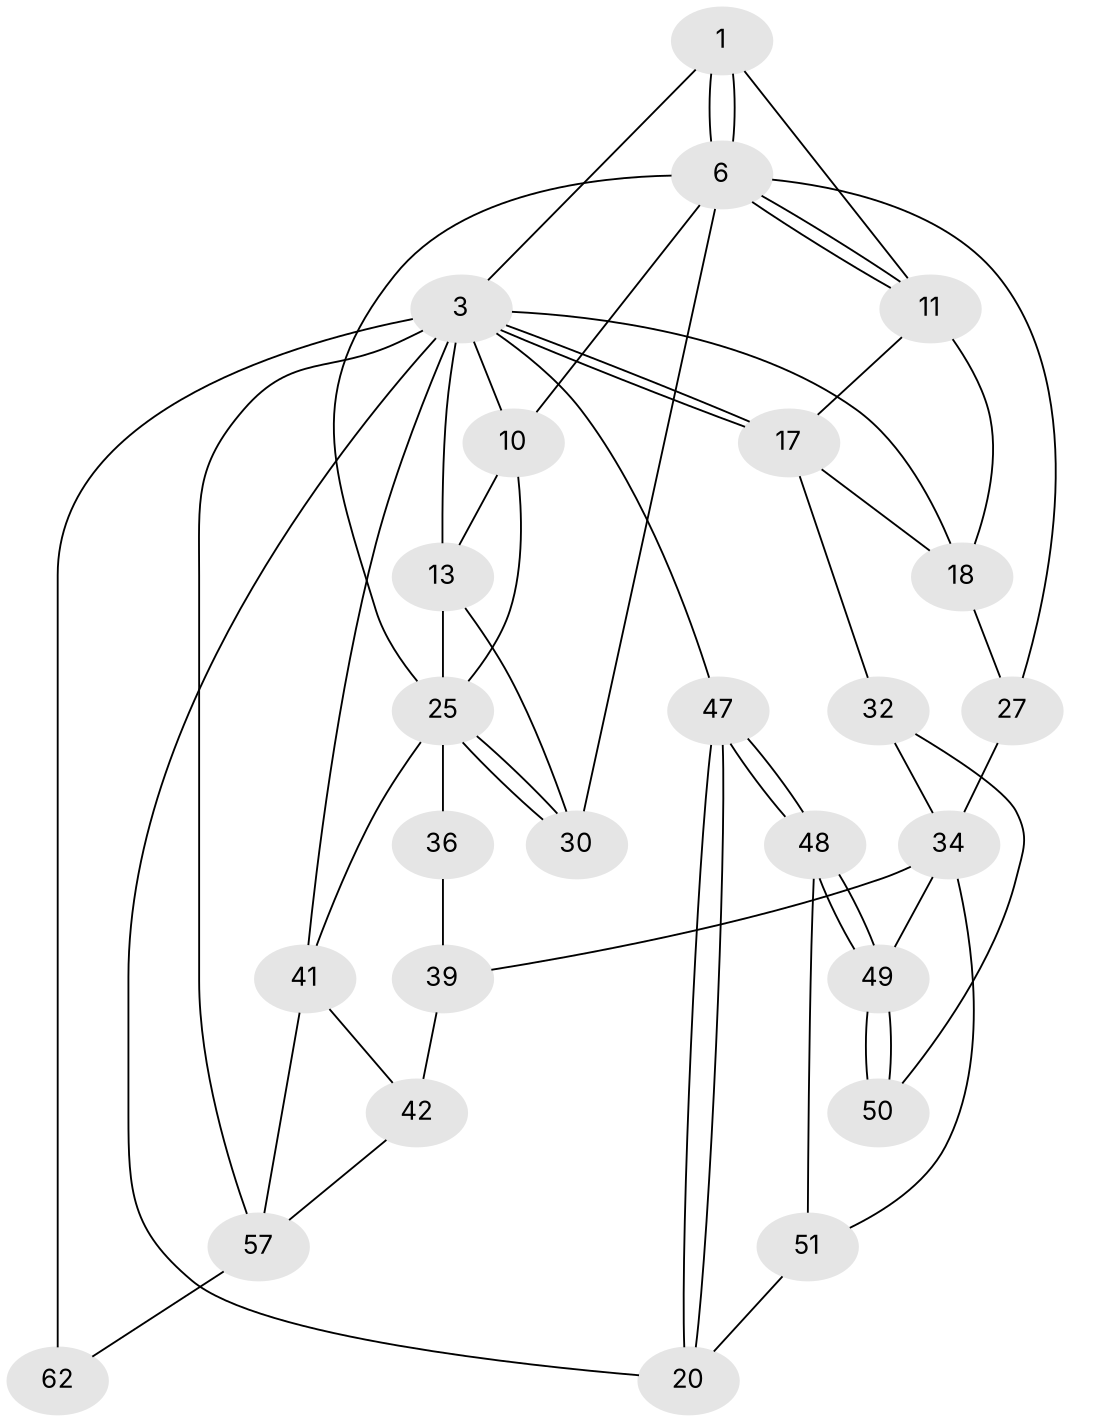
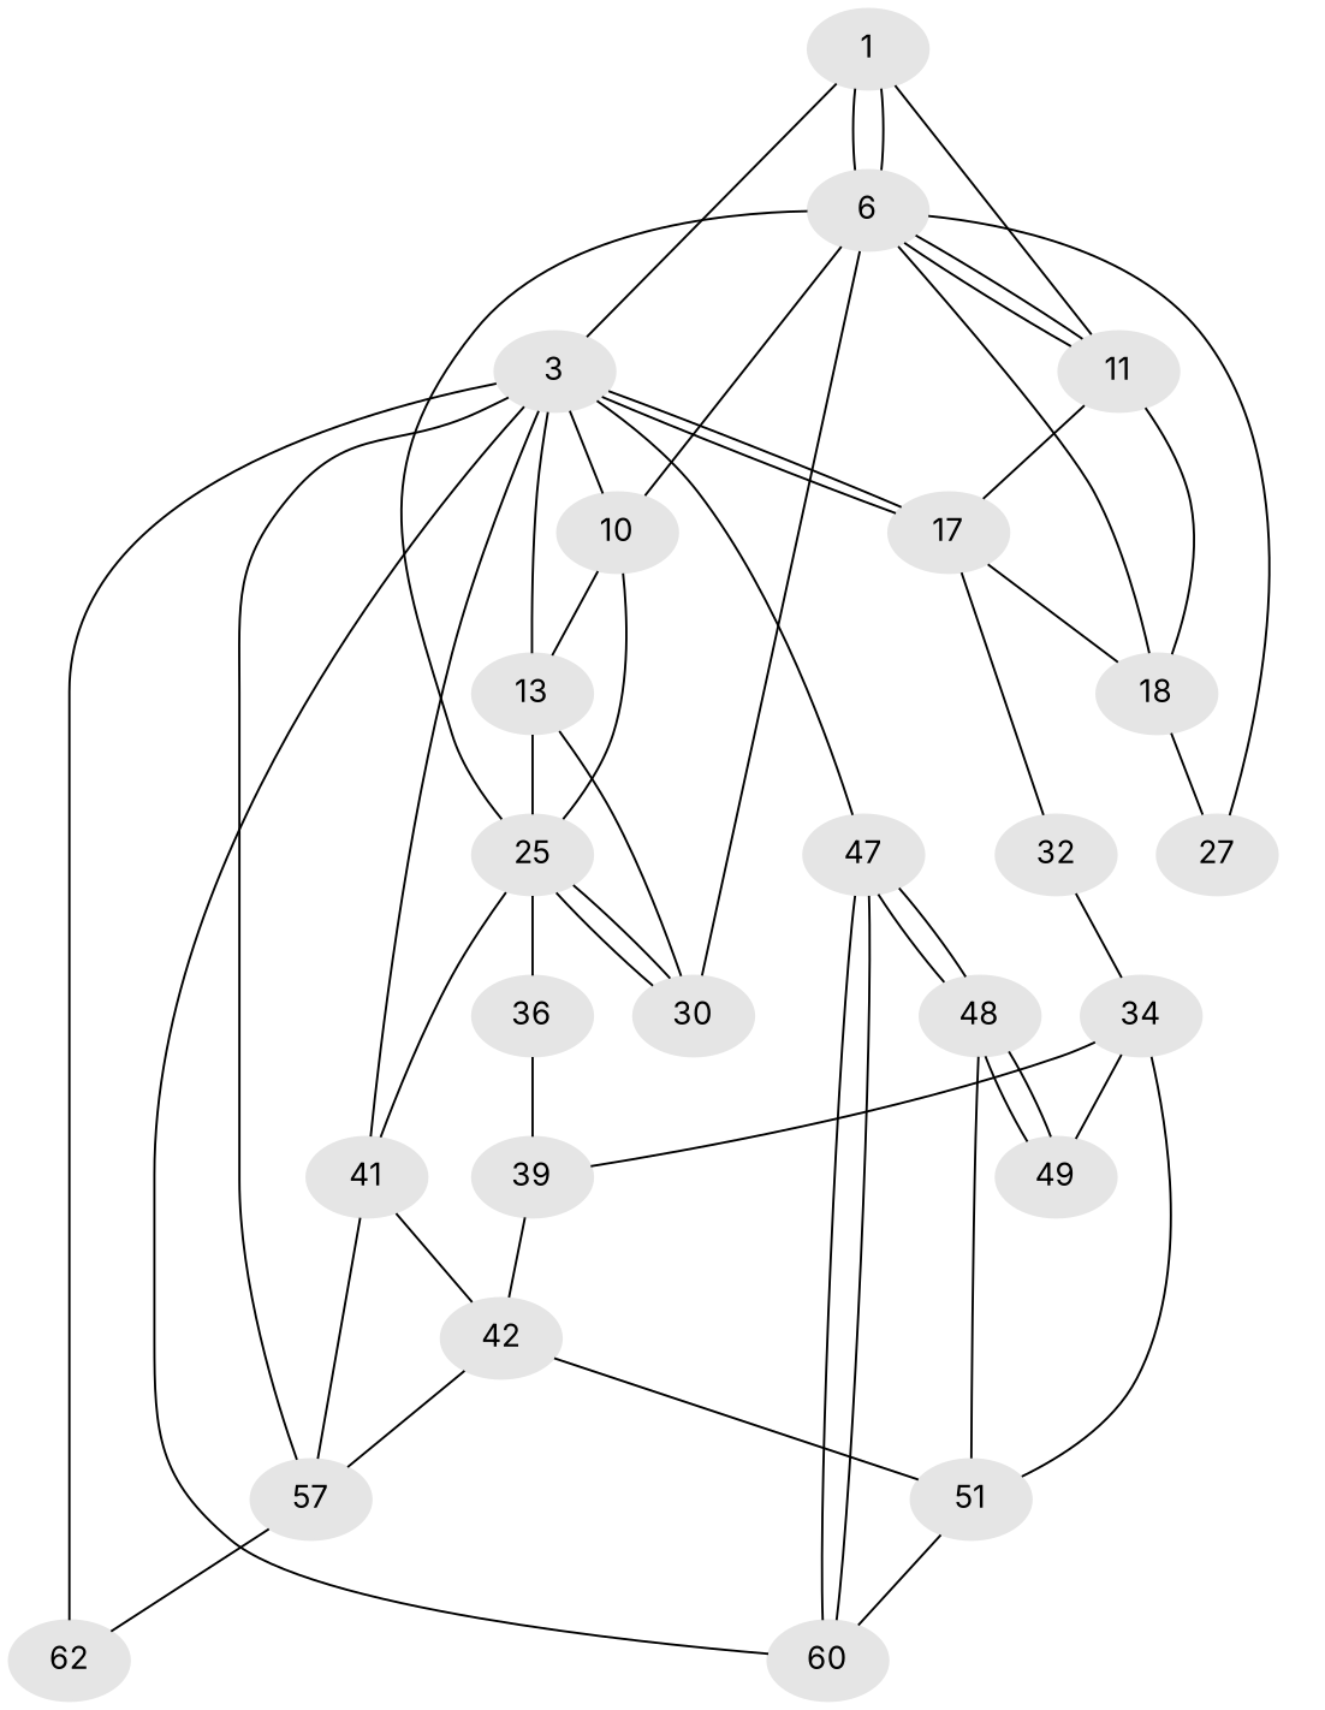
  graph {
    fontname=Inter
    node [color=gray90 fontname=Inter style=filled]
    edge [fontname=Inter]
    1 [super="+2"]
    3 [super="+4+46"]
    6 [super="+7"]
    11 [super="+16"]
    10 [super="+12"]
    13 [super="+14"]
    17 [super="+23"]
    41 [super="+45+42"]
    47
    57 [super="+58"]
-   60 [super="+61" label=20]
+   60 [super="+61"]
    62
    18 [super="+19+21"]
    25 [super="+26"]
    n15 [label=27]
    30
    32 [super="+40+33"]
    n18 [label=42 super="+53"]
    48
    36 [super="+37"]
    34 [super="+54+35"]
-   50
    39 [super="+43"]
    49
    51 [super="+52+55"]
    1 -- 3
    1 -- 6
    1 -- 6
    1 -- 11
    3 -- 10
    3 -- 13
    3 -- 17
    3 -- 17
    3 -- 41
    3 -- 47
    3 -- 57
    3 -- 60
    3 -- 62 [weight=2]
    6 -- 11
    6 -- 11
    6 -- 10 [weight=2]
-   3 -- 18
+   6 -- 18
    6 -- 25
    6 -- n15
    6 -- 30
    11 -- 17
    11 -- 18
    10 -- 13
    10 -- 25
    13 -- 25
    13 -- 30
    17 -- 18
    17 -- 32 [weight=2]
    41 -- 57
    41 -- n18
    47 -- 60
    47 -- 60
    47 -- 48
    47 -- 48
    57 -- 62
    18 -- n15
    25 -- 41
    25 -- 30
    25 -- 30
    25 -- 36
-   n15 -- 34
    32 -- 34
-   32 -- 50 [weight=2]
    n18 -- 57
+   n18 -- 51
    48 -- 49
    48 -- 49
    48 -- 51
    36 -- 39 [weight=2]
    34 -- 39
    34 -- 49
    34 -- 51 [weight=2]
    39 -- n18
-   49 -- 50
-   49 -- 50
    51 -- 60 [weight=2]
  }
